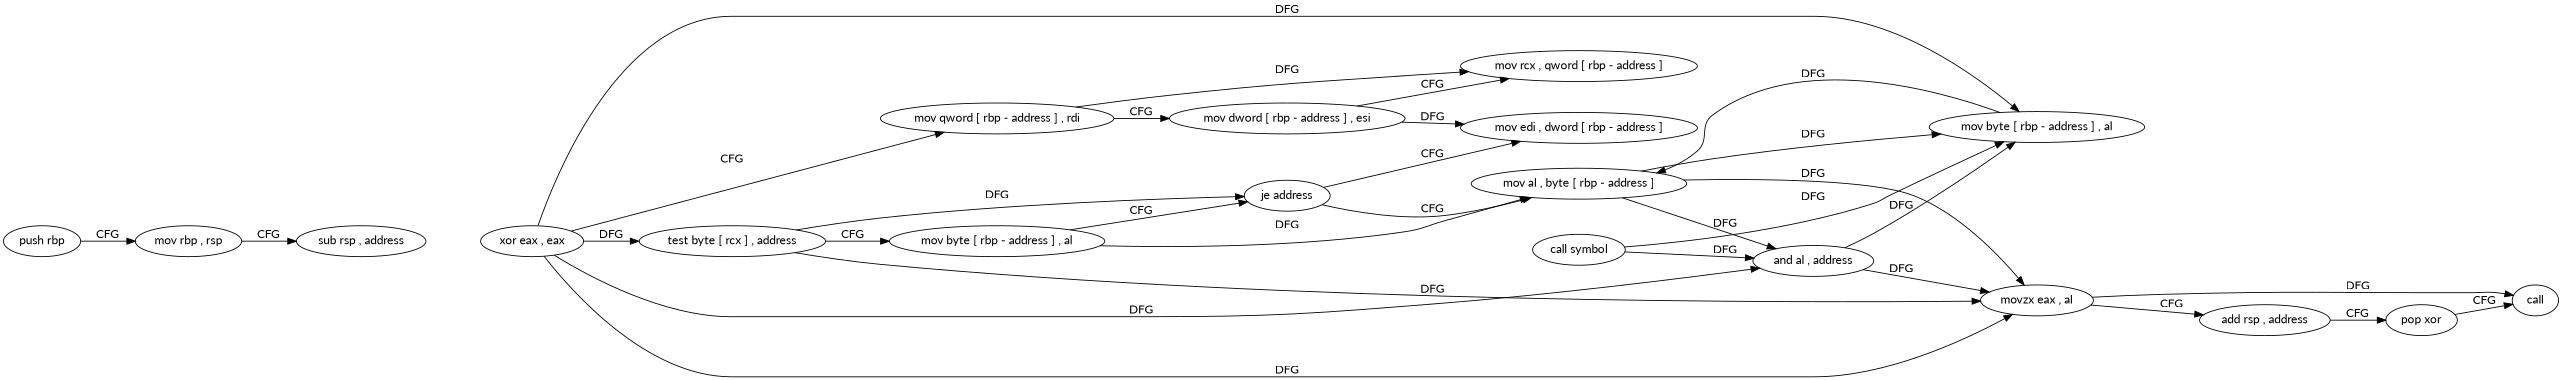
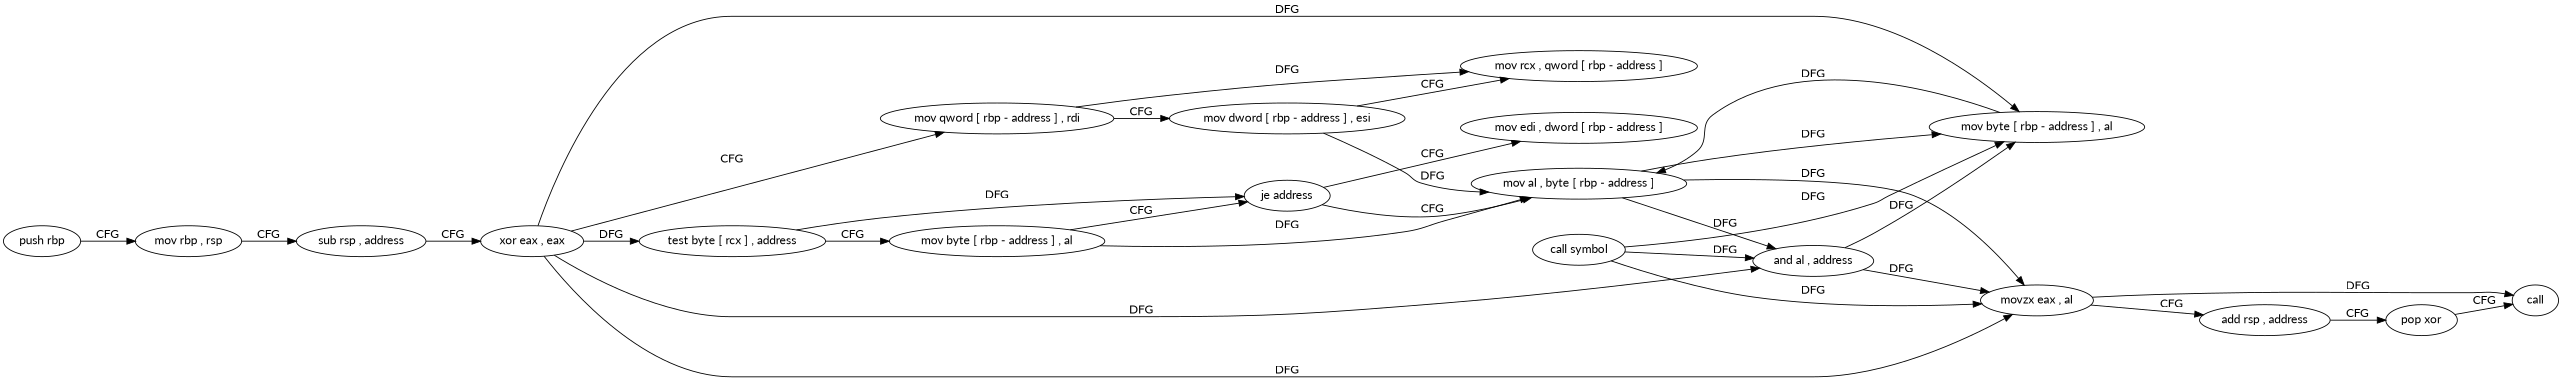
  digraph {
    fontname=Lato
    rankdir=LR
    node [fontname=Lato]
    edge [fontname=Lato]
    n1 [label="push rbp"]
    n2 [label="mov rbp , rsp"]
    n3 [label="sub rsp , address"]
    n4 [label="xor eax , eax"]
    n5 [label="mov qword [ rbp - address ] , rdi"]
    n6 [label="and al , address"]
    n7 [label="movzx eax , al"]
    n8 [label="mov byte [ rbp - address ] , al"]
    n9 [label="test byte [ rcx ] , address"]
    n10 [label="mov dword [ rbp - address ] , esi"]
    n11 [label="mov rcx , qword [ rbp - address ]"]
    n12 [label="add rsp , address"]
    n13 [label=call]
    n14 [label="mov al , byte [ rbp - address ]"]
    n15 [label="mov edi , dword [ rbp - address ]"]
    n16 [label="mov byte [ rbp - address ] , al"]
    n17 [label="je address"]
    n18 [label="call symbol"]
    n19 [label="pop xor"]
    n1 -> n2 [label=CFG]
    n2 -> n3 [label=CFG]
+   n3 -> n4 [label=CFG]
    n4 -> n5 [label=CFG]
    n4 -> n6 [label=DFG]
    n4 -> n7 [label=DFG]
    n4 -> n8 [label=DFG]
    n4 -> n9 [label=DFG]
    n5 -> n10 [label=CFG]
    n5 -> n11 [label=DFG]
    n6 -> n7 [label=DFG]
    n6 -> n8 [label=DFG]
    n7 -> n12 [label=CFG]
    n7 -> n13 [label=DFG]
    n8 -> n14 [label=DFG]
    n9 -> n16 [label=CFG]
    n9 -> n17 [label=DFG]
    n10 -> n11 [label=CFG]
-   n10 -> n15 [label=DFG]
+   n10 -> n14 [label=DFG]
    n12 -> n19 [label=CFG]
    n14 -> n6 [label=DFG]
    n14 -> n7 [label=DFG]
    n14 -> n8 [label=DFG]
    n16 -> n14 [label=DFG]
    n16 -> n17 [label=CFG]
    n17 -> n14 [label=CFG]
    n17 -> n15 [label=CFG]
    n18 -> n6 [label=DFG]
-   n9 -> n7 [label=DFG]
+   n18 -> n7 [label=DFG]
    n18 -> n8 [label=DFG]
    n19 -> n13 [label=CFG]
  }
